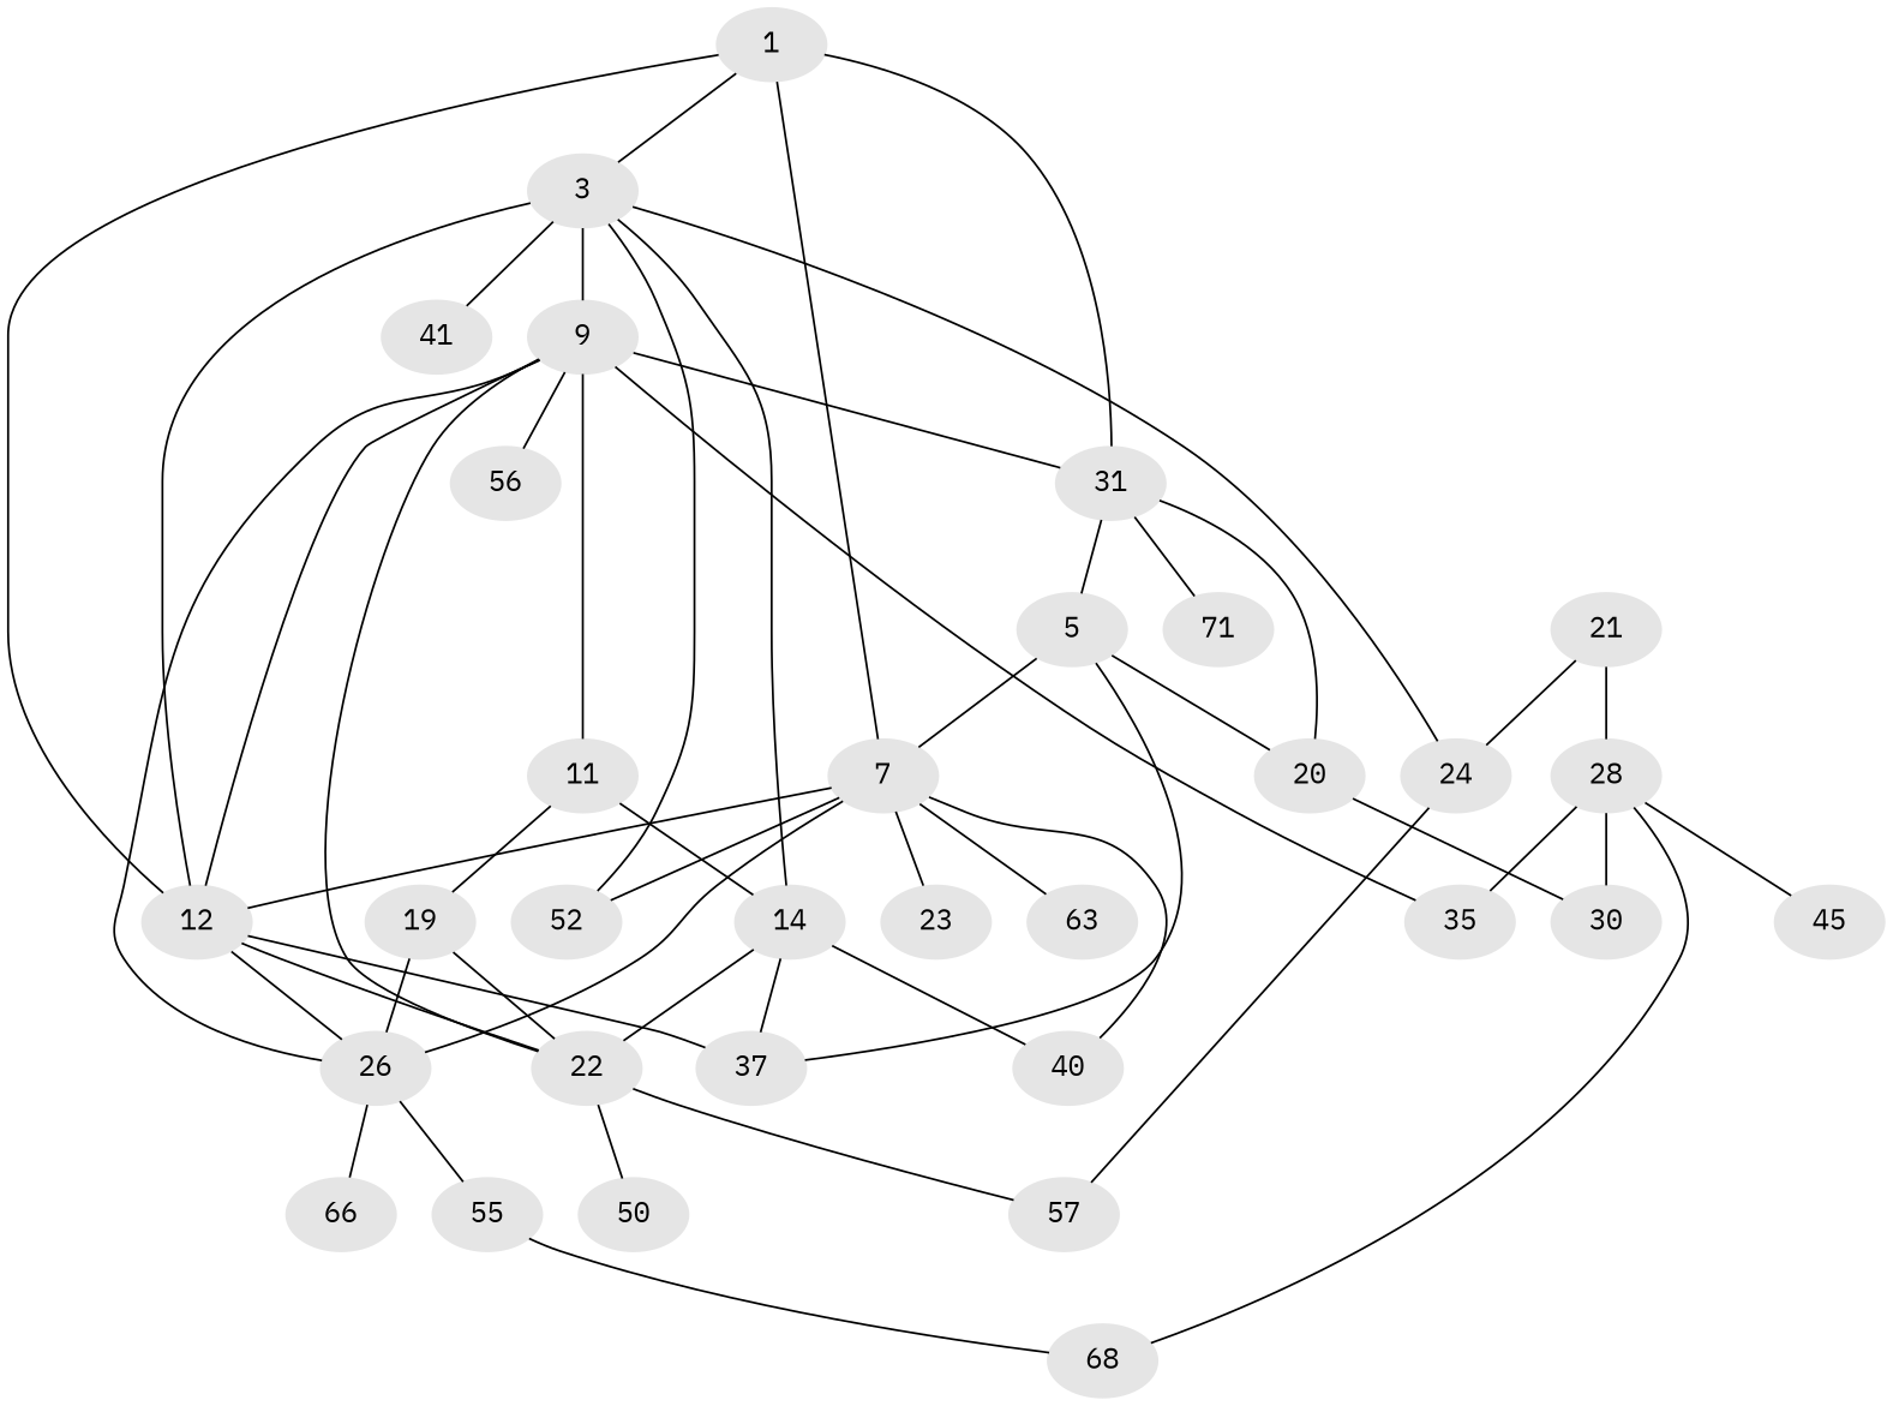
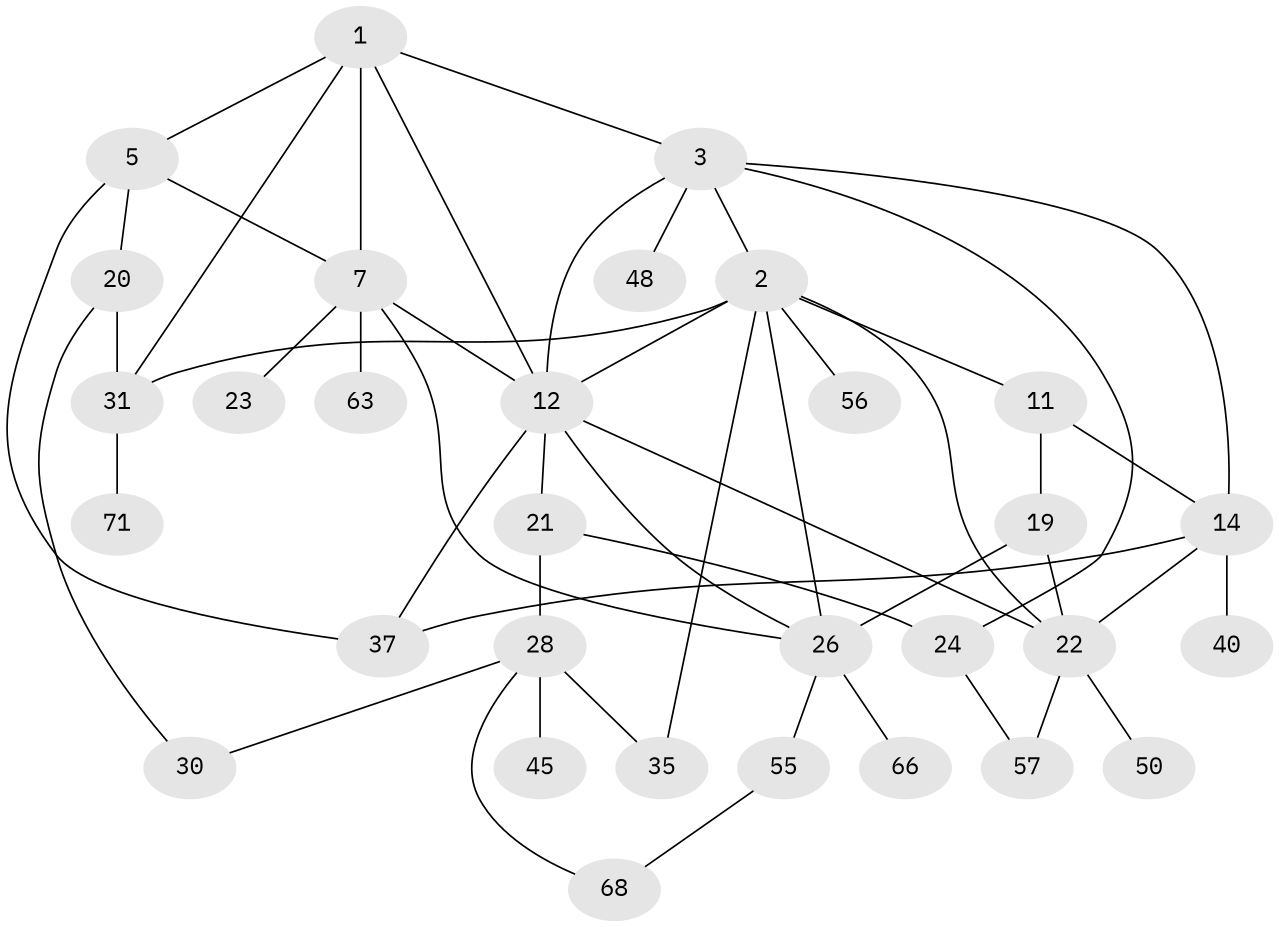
  graph {
    fontname="IBM Plex Mono"
    node [color=gray90 fontname="IBM Plex Mono" style=filled]
    edge [fontname="IBM Plex Mono"]
    1 [super="+2"]
    3 [super="+6+4"]
    5 [super="+18+61"]
    7 [super="+27+16+8"]
    12 [super="+15+13+47"]
    31 [super="+65"]
-   9 [super="+10"]
+   9 [super="+10" label=2]
    14 [super="+34"]
    24 [super="+29"]
-   48 [label=41]
-   52
+   48
    20
    37 [super="+46"]
    23 [super="+58"]
    26 [super="+36"]
    40 [super="+43+42"]
    63
    22 [super="+38"]
    21
    n20 [label=71 super="+59"]
    56 [super="+67"]
    11 [super="+25"]
    35
    57
    30
    55
    66
    19
    50 [super="+62"]
    28 [super="+44"]
    68
    45
    1 -- 3
-   31 -- 5
+   1 -- 5
    1 -- 7
    1 -- 12
    1 -- 31
    3 -- 12 [weight=2]
    3 -- 9 [weight=2]
    3 -- 14
    3 -- 24
    3 -- 48
-   3 -- 52
    5 -- 7
    5 -- 20
    5 -- 37
    7 -- 12
-   7 -- 52
    7 -- 23
    7 -- 26
-   7 -- 40
    7 -- 63
    12 -- 37 [weight=2]
    12 -- 26
    12 -- 22
+   12 -- 21 [weight=2]
    31 -- n20
    9 -- 12
    9 -- 31
    9 -- 26
    9 -- 22
    9 -- 56
    9 -- 11
    9 -- 35
    14 -- 37
    14 -- 40
    14 -- 22
    24 -- 57
    20 -- 31
    20 -- 30
    26 -- 55
    26 -- 66
    22 -- 57
    22 -- 50
    21 -- 24
    21 -- 28 [weight=2]
    11 -- 14 [weight=2]
    11 -- 19
    55 -- 68
    19 -- 26
    19 -- 22
    28 -- 35
    28 -- 30
    28 -- 68
    28 -- 45
  }
